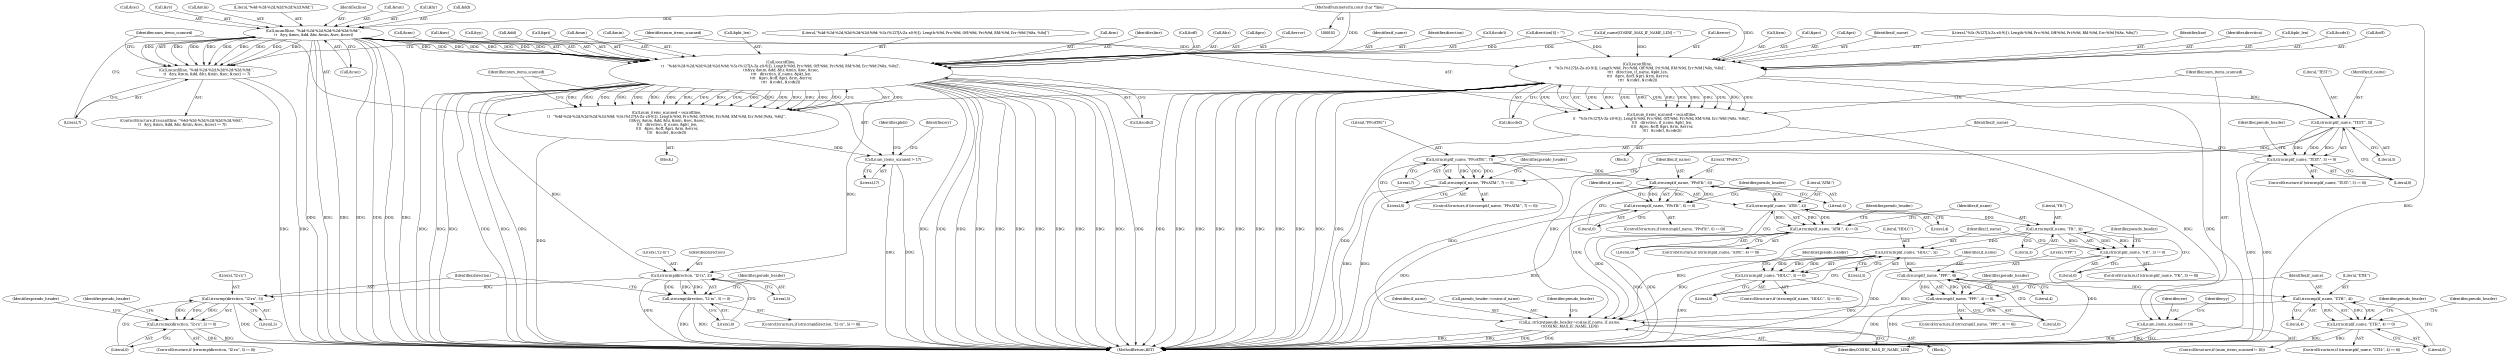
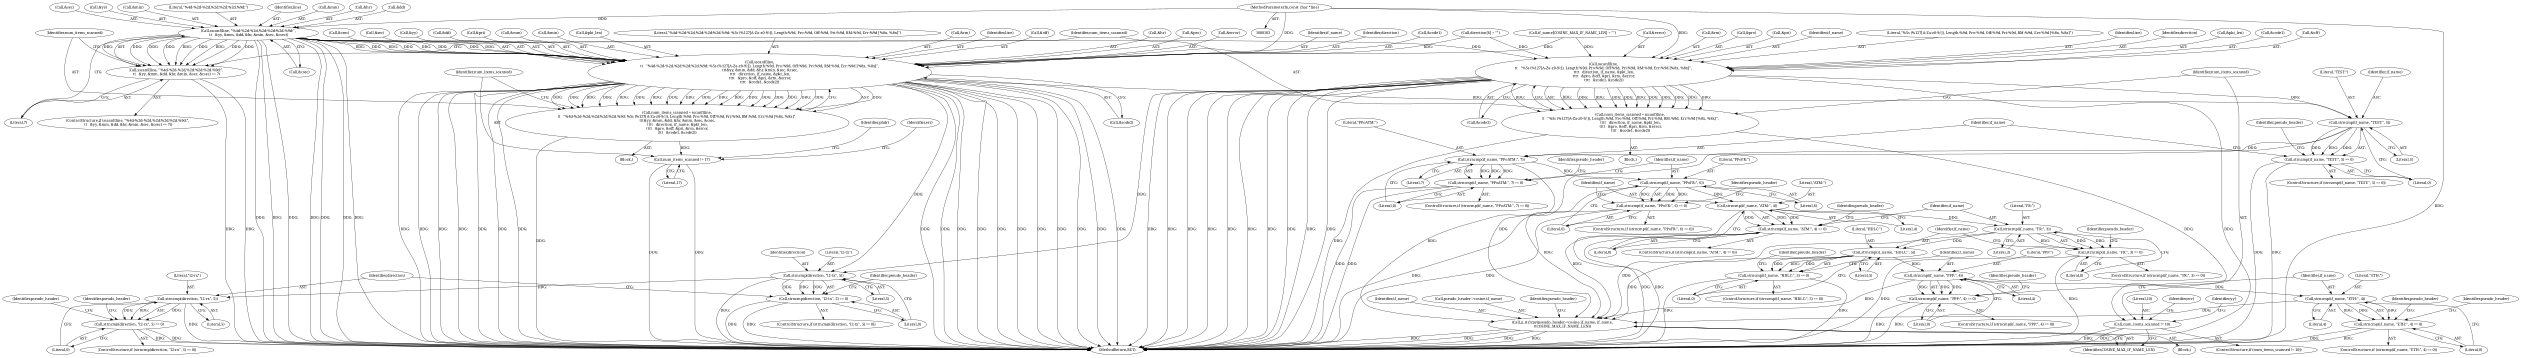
  digraph {
    fontname="Noto Serif"
    node [fontname="Noto Serif"]
    edge [fontname="Noto Serif"]
    n1 [label="(Call,sscanf(line, \"%4d-%2d-%2d,%2d:%2d:%2d.%9d:\",\n \t\t   &yy, &mm, &dd, &hr, &min, &sec, &csec))"]
    n2 [label="(Call,sscanf(line, \"%4d-%2d-%2d,%2d:%2d:%2d.%9d:\",\n \t\t   &yy, &mm, &dd, &hr, &min, &sec, &csec) == 7)"]
    n3 [label="(Call,sscanf(line,\n\t\t   \"%4d-%2d-%2d,%2d:%2d:%2d.%9d: %5s (%127[A-Za-z0-9/:]), Length:%9d, Pro:%9d, Off:%9d, Pri:%9d, RM:%9d, Err:%9d [%8x, %8x]\",\n \t\t\t&yy, &mm, &dd, &hr, &min, &sec, &csec,\n \t\t\t\t   direction, if_name, &pkt_len,\n \t\t\t\t   &pro, &off, &pri, &rm, &error,\n\t\t\t\t   &code1, &code2))"]
    n4 [label="(Call,sscanf(line,\n\t\t   \"%5s (%127[A-Za-z0-9/:]), Length:%9d, Pro:%9d, Off:%9d, Pri:%9d, RM:%9d, Err:%9d [%8x, %8x]\",\n \t\t\t\t   direction, if_name, &pkt_len,\n \t\t\t\t   &pro, &off, &pri, &rm, &error,\n \t\t\t\t   &code1, &code2))"]
    n5 [label="(MethodReturn,RET)"]
    n6 [label="(Call,&csec)"]
    n7 [label="(ControlStructure,if (sscanf(line, \"%4d-%2d-%2d,%2d:%2d:%2d.%9d:\",\n \t\t   &yy, &mm, &dd, &hr, &min, &sec, &csec) == 7))"]
    n8 [label="(Literal,7)"]
    n9 [label="(Call,num_items_scanned = sscanf(line,\n\t\t   \"%4d-%2d-%2d,%2d:%2d:%2d.%9d: %5s (%127[A-Za-z0-9/:]), Length:%9d, Pro:%9d, Off:%9d, Pri:%9d, RM:%9d, Err:%9d [%8x, %8x]\",\n \t\t\t&yy, &mm, &dd, &hr, &min, &sec, &csec,\n \t\t\t\t   direction, if_name, &pkt_len,\n \t\t\t\t   &pro, &off, &pri, &rm, &error,\n\t\t\t\t   &code1, &code2))"]
    n10 [label="(Call,strncmp(if_name, \"TEST:\", 5))"]
    n11 [label="(Call,strncmp(direction, \"l2-tx\", 5))"]
    n12 [label="(Call,&code2)"]
    n13 [label="(Call,num_items_scanned = sscanf(line,\n\t\t   \"%5s (%127[A-Za-z0-9/:]), Length:%9d, Pro:%9d, Off:%9d, Pri:%9d, RM:%9d, Err:%9d [%8x, %8x]\",\n \t\t\t\t   direction, if_name, &pkt_len,\n \t\t\t\t   &pro, &off, &pri, &rm, &error,\n \t\t\t\t   &code1, &code2))"]
    n14 [label="(Call,&code2)"]
    n15 [label="(MethodParameterIn,const char *line)"]
    1000103
    n17 [label="(Call,num_items_scanned != 17)"]
    n18 [label="(Block,)"]
    n19 [label="(Call,strncmp(if_name, \"TEST:\", 5) == 0)"]
    n20 [label="(Call,strncmp(if_name, \"PPoATM:\", 7))"]
    n21 [label="(Call,g_strlcpy(pseudo_header->cosine.if_name, if_name,\n\t\tCOSINE_MAX_IF_NAME_LEN))"]
    n22 [label="(Literal,5)"]
    n23 [label="(Call,strncmp(direction, \"l2-tx\", 5) == 0)"]
    n24 [label="(Call,strncmp(direction, \"l2-rx\", 5))"]
    n25 [label="(Literal,5)"]
    n26 [label="(Literal,17)"]
    n27 [label="(ControlStructure,if (strncmp(if_name, \"TEST:\", 5) == 0))"]
    n28 [label="(Literal,0)"]
    n29 [label="(Call,strncmp(if_name, \"PPoATM:\", 7) == 0)"]
    n30 [label="(Call,strncmp(if_name, \"PPoFR:\", 6))"]
    n31 [label="(Literal,7)"]
    n32 [label="(Identifier,COSINE_MAX_IF_NAME_LEN)"]
    n33 [label="(Block,)"]
    n34 [label="(Literal,0)"]
    n35 [label="(ControlStructure,if (strncmp(if_name, \"PPoATM:\", 7) == 0))"]
    n36 [label="(Call,strncmp(if_name, \"PPoFR:\", 6) == 0)"]
    n37 [label="(Call,strncmp(if_name, \"ATM:\", 4))"]
    n38 [label="(Literal,6)"]
    n39 [label="(Literal,0)"]
    n40 [label="(ControlStructure,if (strncmp(if_name, \"PPoFR:\", 6) == 0))"]
    n41 [label="(Call,strncmp(if_name, \"ATM:\", 4) == 0)"]
    n42 [label="(Call,strncmp(if_name, \"FR:\", 3))"]
    n43 [label="(Literal,4)"]
    n44 [label="(Literal,0)"]
    n45 [label="(ControlStructure,if (strncmp(if_name, \"ATM:\", 4) == 0))"]
    n46 [label="(Call,strncmp(if_name, \"FR:\", 3) == 0)"]
    n47 [label="(Call,strncmp(if_name, \"HDLC:\", 5))"]
    n48 [label="(Literal,3)"]
    n49 [label="(Literal,0)"]
    n50 [label="(ControlStructure,if (strncmp(if_name, \"FR:\", 3) == 0))"]
    n51 [label="(Call,strncmp(if_name, \"HDLC:\", 5) == 0)"]
    n52 [label="(Call,strncmp(if_name, \"PPP:\", 4))"]
    n53 [label="(Literal,5)"]
    n54 [label="(ControlStructure,if (strncmp(if_name, \"HDLC:\", 5) == 0))"]
    n55 [label="(Literal,0)"]
    n56 [label="(Call,strncmp(if_name, \"PPP:\", 4) == 0)"]
    n57 [label="(Call,strncmp(if_name, \"ETH:\", 4))"]
    n58 [label="(Literal,4)"]
    n59 [label="(ControlStructure,if (strncmp(if_name, \"PPP:\", 4) == 0))"]
    n60 [label="(Literal,0)"]
    n61 [label="(Call,strncmp(if_name, \"ETH:\", 4) == 0)"]
    n62 [label="(Literal,4)"]
    n63 [label="(ControlStructure,if (strncmp(if_name, \"ETH:\", 4) == 0))"]
    n64 [label="(Literal,0)"]
    n65 [label="(ControlStructure,if (strncmp(direction, \"l2-tx\", 5) == 0))"]
    n66 [label="(Literal,0)"]
    n67 [label="(Call,strncmp(direction, \"l2-rx\", 5) == 0)"]
    n68 [label="(Literal,5)"]
    n69 [label="(ControlStructure,if (strncmp(direction, \"l2-rx\", 5) == 0))"]
    n70 [label="(Literal,0)"]
    n71 [label="(Call,num_items_scanned != 10)"]
    n72 [label="(Block,)"]
    n73 [label="(ControlStructure,if (num_items_scanned != 10))"]
+   n74 [label="(Literal,10)"]
    n75 [label="(Identifier,if_name)"]
    n76 [label="(Literal,\"ETH:\")"]
    n77 [label="(Identifier,num_items_scanned)"]
    n78 [label="(Call,direction[6] = \"\")"]
    n79 [label="(Identifier,direction)"]
    n80 [label="(Identifier,direction)"]
    n81 [label="(Identifier,num_items_scanned)"]
    n82 [label="(Call,&sec)"]
    n83 [label="(Call,&yy)"]
    n84 [label="(Identifier,pseudo_header)"]
    n85 [label="(Identifier,phdr)"]
    n86 [label="(Call,&rm)"]
    n87 [label="(Call,&code1)"]
    n88 [label="(Call,&min)"]
    n89 [label="(Call,&csec)"]
    n90 [label="(Identifier,if_name)"]
    n91 [label="(Literal,\"%4d-%2d-%2d,%2d:%2d:%2d.%9d:\")"]
    n92 [label="(Identifier,if_name)"]
    n93 [label="(Identifier,if_name)"]
    n94 [label="(Literal,\"TEST:\")"]
    n95 [label="(Call,&pro)"]
    n96 [label="(Identifier,line)"]
    n97 [label="(Identifier,direction)"]
    n98 [label="(Identifier,pseudo_header)"]
    n99 [label="(Call,&sec)"]
    n100 [label="(Identifier,if_name)"]
    n101 [label="(Call,&yy)"]
    n102 [label="(Identifier,err)"]
    n103 [label="(Identifier,err)"]
    n104 [label="(Call,&dd)"]
    n105 [label="(Call,&pri)"]
    n106 [label="(Literal,\"HDLC:\")"]
    n107 [label="(Call,&mm)"]
    n108 [label="(Literal,\"l2-tx\")"]
    n109 [label="(Identifier,pseudo_header)"]
    n110 [label="(Identifier,pseudo_header)"]
    n111 [label="(Identifier,pseudo_header)"]
    n112 [label="(Literal,\"ATM:\")"]
    n113 [label="(Identifier,if_name)"]
    n114 [label="(Call,&pri)"]
    n115 [label="(Identifier,if_name)"]
    n116 [label="(Identifier,if_name)"]
    n117 [label="(Call,&min)"]
    n118 [label="(Identifier,if_name)"]
    n119 [label="(Literal,\"PPP:\")"]
    n120 [label="(Literal,\"%5s (%127[A-Za-z0-9/:]), Length:%9d, Pro:%9d, Off:%9d, Pri:%9d, RM:%9d, Err:%9d [%8x, %8x]\")"]
    n121 [label="(Identifier,pseudo_header)"]
    n122 [label="(Identifier,pseudo_header)"]
    n123 [label="(Call,&mm)"]
    n124 [label="(Call,&pkt_len)"]
    n125 [label="(Call,if_name[COSINE_MAX_IF_NAME_LEN] = \"\")"]
    n126 [label="(Literal,\"PPoATM:\")"]
    n127 [label="(Call,&hr)"]
    n128 [label="(Call,pseudo_header->cosine.if_name)"]
    n129 [label="(Call,&dd)"]
    n130 [label="(Identifier,yy)"]
    n131 [label="(Literal,\"PPoFR:\")"]
    n132 [label="(Identifier,pseudo_header)"]
    n133 [label="(Literal,\"%4d-%2d-%2d,%2d:%2d:%2d.%9d: %5s (%127[A-Za-z0-9/:]), Length:%9d, Pro:%9d, Off:%9d, Pri:%9d, RM:%9d, Err:%9d [%8x, %8x]\")"]
    n134 [label="(Identifier,pseudo_header)"]
    n135 [label="(Identifier,line)"]
    n136 [label="(Call,&rm)"]
    n137 [label="(Identifier,direction)"]
    n138 [label="(Literal,\"FR:\")"]
    n139 [label="(Call,&pkt_len)"]
    n140 [label="(Identifier,pseudo_header)"]
    n141 [label="(Identifier,line)"]
    n142 [label="(Literal,\"l2-rx\")"]
    n143 [label="(Identifier,pseudo_header)"]
    n144 [label="(Identifier,pseudo_header)"]
    n145 [label="(Call,&code1)"]
    n146 [label="(Call,&off)"]
    n147 [label="(Call,&off)"]
    n148 [label="(Identifier,num_items_scanned)"]
    n149 [label="(Call,&error)"]
    n150 [label="(Identifier,if_name)"]
    n151 [label="(Identifier,num_items_scanned)"]
    n152 [label="(Identifier,pseudo_header)"]
    n153 [label="(Call,&hr)"]
    n154 [label="(Identifier,if_name)"]
    n155 [label="(Call,&pro)"]
    n156 [label="(Call,&error)"]
    n1 -> n2 [label="AST: "]
    n1 -> n2 [label="DDG: "]
    n1 -> n2 [label="DDG: "]
    n1 -> n2 [label="DDG: "]
    n1 -> n2 [label="DDG: "]
    n1 -> n2 [label="DDG: "]
    n1 -> n2 [label="DDG: "]
    n1 -> n2 [label="DDG: "]
    n1 -> n2 [label="DDG: "]
    n1 -> n2 [label="DDG: "]
    n1 -> n3 [label="DDG: "]
    n1 -> n3 [label="DDG: "]
    n1 -> n3 [label="DDG: "]
    n1 -> n3 [label="DDG: "]
    n1 -> n3 [label="DDG: "]
    n1 -> n3 [label="DDG: "]
    n1 -> n3 [label="DDG: "]
    n1 -> n3 [label="DDG: "]
    n1 -> n4 [label="DDG: "]
    n1 -> n5 [label="DDG: "]
    n1 -> n5 [label="DDG: "]
    n1 -> n5 [label="DDG: "]
    n1 -> n5 [label="DDG: "]
    n1 -> n5 [label="DDG: "]
    n1 -> n5 [label="DDG: "]
    n1 -> n5 [label="DDG: "]
    n1 -> n6 [label="CFG: "]
    n2 -> n5 [label="DDG: "]
    n2 -> n5 [label="DDG: "]
    n2 -> n7 [label="AST: "]
    n2 -> n8 [label="CFG: "]
    n3 -> n5 [label="DDG: "]
    n3 -> n5 [label="DDG: "]
    n3 -> n5 [label="DDG: "]
    n3 -> n5 [label="DDG: "]
    n3 -> n5 [label="DDG: "]
    n3 -> n5 [label="DDG: "]
    n3 -> n5 [label="DDG: "]
    n3 -> n5 [label="DDG: "]
    n3 -> n5 [label="DDG: "]
    n3 -> n5 [label="DDG: "]
    n3 -> n5 [label="DDG: "]
    n3 -> n5 [label="DDG: "]
    n3 -> n5 [label="DDG: "]
    n3 -> n5 [label="DDG: "]
    n3 -> n5 [label="DDG: "]
    n3 -> n5 [label="DDG: "]
    n3 -> n5 [label="DDG: "]
    n3 -> n5 [label="DDG: "]
    n3 -> n9 [label="AST: "]
    n3 -> n9 [label="DDG: "]
    n3 -> n9 [label="DDG: "]
    n3 -> n9 [label="DDG: "]
    n3 -> n9 [label="DDG: "]
    n3 -> n9 [label="DDG: "]
    n3 -> n9 [label="DDG: "]
    n3 -> n9 [label="DDG: "]
    n3 -> n9 [label="DDG: "]
    n3 -> n9 [label="DDG: "]
    n3 -> n9 [label="DDG: "]
    n3 -> n9 [label="DDG: "]
    n3 -> n9 [label="DDG: "]
    n3 -> n9 [label="DDG: "]
    n3 -> n9 [label="DDG: "]
    n3 -> n9 [label="DDG: "]
    n3 -> n9 [label="DDG: "]
    n3 -> n9 [label="DDG: "]
    n3 -> n9 [label="DDG: "]
    n3 -> n9 [label="DDG: "]
    n3 -> n10 [label="DDG: "]
    n3 -> n11 [label="DDG: "]
    n3 -> n12 [label="CFG: "]
    n4 -> n5 [label="DDG: "]
    n4 -> n5 [label="DDG: "]
    n4 -> n5 [label="DDG: "]
    n4 -> n5 [label="DDG: "]
    n4 -> n5 [label="DDG: "]
    n4 -> n5 [label="DDG: "]
    n4 -> n5 [label="DDG: "]
    n4 -> n5 [label="DDG: "]
    n4 -> n5 [label="DDG: "]
    n4 -> n5 [label="DDG: "]
    n4 -> n5 [label="DDG: "]
    n4 -> n10 [label="DDG: "]
    n4 -> n11 [label="DDG: "]
    n4 -> n13 [label="AST: "]
    n4 -> n13 [label="DDG: "]
    n4 -> n13 [label="DDG: "]
    n4 -> n13 [label="DDG: "]
    n4 -> n13 [label="DDG: "]
    n4 -> n13 [label="DDG: "]
    n4 -> n13 [label="DDG: "]
    n4 -> n13 [label="DDG: "]
    n4 -> n13 [label="DDG: "]
    n4 -> n13 [label="DDG: "]
    n4 -> n13 [label="DDG: "]
    n4 -> n13 [label="DDG: "]
    n4 -> n13 [label="DDG: "]
    n4 -> n14 [label="CFG: "]
    n6 -> n1 [label="AST: "]
    n8 -> n1 [label="CFG: "]
    n8 -> n2 [label="AST: "]
    n9 -> n3 [label="CFG: "]
    n9 -> n5 [label="DDG: "]
    n9 -> n17 [label="DDG: "]
    n9 -> n18 [label="AST: "]
    n10 -> n19 [label="AST: "]
    n10 -> n19 [label="DDG: "]
    n10 -> n19 [label="DDG: "]
    n10 -> n19 [label="DDG: "]
    n10 -> n20 [label="DDG: "]
    n10 -> n21 [label="DDG: "]
    n10 -> n22 [label="CFG: "]
    n11 -> n5 [label="DDG: "]
    n11 -> n23 [label="AST: "]
    n11 -> n23 [label="DDG: "]
    n11 -> n23 [label="DDG: "]
    n11 -> n23 [label="DDG: "]
    n11 -> n24 [label="DDG: "]
    n11 -> n25 [label="CFG: "]
    n12 -> n3 [label="AST: "]
    n13 -> n4 [label="CFG: "]
    n13 -> n5 [label="DDG: "]
    n13 -> n71 [label="DDG: "]
    n13 -> n72 [label="AST: "]
    n14 -> n4 [label="AST: "]
    n15 -> n1 [label="DDG: "]
    n15 -> n3 [label="DDG: "]
    n15 -> n4 [label="DDG: "]
    n15 -> n5 [label="DDG: "]
    n15 -> 1000103 [label="AST: "]
    n17 -> n5 [label="DDG: "]
    n17 -> n5 [label="DDG: "]
    n17 -> n26 [label="CFG: "]
    n19 -> n5 [label="DDG: "]
    n19 -> n5 [label="DDG: "]
    n19 -> n27 [label="AST: "]
    n19 -> n28 [label="CFG: "]
    n20 -> n21 [label="DDG: "]
    n20 -> n29 [label="AST: "]
    n20 -> n29 [label="DDG: "]
    n20 -> n29 [label="DDG: "]
    n20 -> n29 [label="DDG: "]
    n20 -> n30 [label="DDG: "]
    n20 -> n31 [label="CFG: "]
    n21 -> n5 [label="DDG: "]
    n21 -> n5 [label="DDG: "]
    n21 -> n5 [label="DDG: "]
    n21 -> n5 [label="DDG: "]
    n21 -> n32 [label="CFG: "]
    n21 -> n33 [label="AST: "]
    n22 -> n10 [label="AST: "]
    n23 -> n5 [label="DDG: "]
    n23 -> n5 [label="DDG: "]
    n23 -> n65 [label="AST: "]
    n23 -> n66 [label="CFG: "]
    n24 -> n5 [label="DDG: "]
    n24 -> n67 [label="AST: "]
    n24 -> n67 [label="DDG: "]
    n24 -> n67 [label="DDG: "]
    n24 -> n67 [label="DDG: "]
    n24 -> n68 [label="CFG: "]
    n25 -> n11 [label="AST: "]
-   n26 -> n17 [label="AST: "]
+   n26 -> n17 [label="CFG: "]
    n28 -> n10 [label="CFG: "]
    n28 -> n19 [label="AST: "]
    n29 -> n5 [label="DDG: "]
    n29 -> n5 [label="DDG: "]
    n29 -> n34 [label="CFG: "]
    n29 -> n35 [label="AST: "]
    n30 -> n21 [label="DDG: "]
    n30 -> n36 [label="AST: "]
    n30 -> n36 [label="DDG: "]
    n30 -> n36 [label="DDG: "]
    n30 -> n36 [label="DDG: "]
    n30 -> n37 [label="DDG: "]
    n30 -> n38 [label="CFG: "]
    n31 -> n20 [label="AST: "]
    n32 -> n21 [label="AST: "]
    n34 -> n20 [label="CFG: "]
    n34 -> n29 [label="AST: "]
    n36 -> n5 [label="DDG: "]
    n36 -> n5 [label="DDG: "]
    n36 -> n39 [label="CFG: "]
    n36 -> n40 [label="AST: "]
    n37 -> n21 [label="DDG: "]
    n37 -> n41 [label="AST: "]
    n37 -> n41 [label="DDG: "]
    n37 -> n41 [label="DDG: "]
    n37 -> n41 [label="DDG: "]
    n37 -> n42 [label="DDG: "]
    n37 -> n43 [label="CFG: "]
    n38 -> n30 [label="AST: "]
    n39 -> n30 [label="CFG: "]
    n39 -> n36 [label="AST: "]
    n41 -> n5 [label="DDG: "]
    n41 -> n5 [label="DDG: "]
    n41 -> n44 [label="CFG: "]
    n41 -> n45 [label="AST: "]
    n42 -> n21 [label="DDG: "]
    n42 -> n46 [label="AST: "]
    n42 -> n46 [label="DDG: "]
    n42 -> n46 [label="DDG: "]
    n42 -> n46 [label="DDG: "]
    n42 -> n47 [label="DDG: "]
    n42 -> n48 [label="CFG: "]
    n43 -> n37 [label="AST: "]
    n44 -> n37 [label="CFG: "]
    n44 -> n41 [label="AST: "]
    n46 -> n5 [label="DDG: "]
    n46 -> n5 [label="DDG: "]
    n46 -> n49 [label="CFG: "]
    n46 -> n50 [label="AST: "]
    n47 -> n21 [label="DDG: "]
    n47 -> n51 [label="AST: "]
    n47 -> n51 [label="DDG: "]
    n47 -> n51 [label="DDG: "]
    n47 -> n51 [label="DDG: "]
    n47 -> n52 [label="DDG: "]
    n47 -> n53 [label="CFG: "]
    n48 -> n42 [label="AST: "]
    n49 -> n42 [label="CFG: "]
    n49 -> n46 [label="AST: "]
    n51 -> n5 [label="DDG: "]
    n51 -> n5 [label="DDG: "]
    n51 -> n54 [label="AST: "]
    n51 -> n55 [label="CFG: "]
    n52 -> n21 [label="DDG: "]
    n52 -> n56 [label="AST: "]
    n52 -> n56 [label="DDG: "]
    n52 -> n56 [label="DDG: "]
    n52 -> n56 [label="DDG: "]
    n52 -> n57 [label="DDG: "]
    n52 -> n58 [label="CFG: "]
    n53 -> n47 [label="AST: "]
    n55 -> n47 [label="CFG: "]
    n55 -> n51 [label="AST: "]
    n56 -> n5 [label="DDG: "]
    n56 -> n5 [label="DDG: "]
    n56 -> n59 [label="AST: "]
    n56 -> n60 [label="CFG: "]
    n57 -> n21 [label="DDG: "]
    n57 -> n61 [label="AST: "]
    n57 -> n61 [label="DDG: "]
    n57 -> n61 [label="DDG: "]
    n57 -> n61 [label="DDG: "]
    n57 -> n62 [label="CFG: "]
    n58 -> n52 [label="AST: "]
    n60 -> n52 [label="CFG: "]
    n60 -> n56 [label="AST: "]
    n61 -> n5 [label="DDG: "]
    n61 -> n5 [label="DDG: "]
    n61 -> n63 [label="AST: "]
    n61 -> n64 [label="CFG: "]
    n62 -> n57 [label="AST: "]
    n64 -> n57 [label="CFG: "]
    n64 -> n61 [label="AST: "]
    n66 -> n11 [label="CFG: "]
    n66 -> n23 [label="AST: "]
    n67 -> n5 [label="DDG: "]
    n67 -> n5 [label="DDG: "]
    n67 -> n69 [label="AST: "]
    n67 -> n70 [label="CFG: "]
    n68 -> n24 [label="AST: "]
    n70 -> n24 [label="CFG: "]
    n70 -> n67 [label="AST: "]
    n71 -> n5 [label="DDG: "]
    n71 -> n5 [label="DDG: "]
    n71 -> n32 [label="CFG: "]
    n71 -> n73 [label="AST: "]
+   n74 -> n71 [label="AST: "]
    n75 -> n3 [label="AST: "]
    n76 -> n57 [label="AST: "]
    n77 -> n13 [label="CFG: "]
    n77 -> n71 [label="AST: "]
    n78 -> n3 [label="DDG: "]
    n78 -> n4 [label="DDG: "]
    n79 -> n11 [label="AST: "]
    n80 -> n3 [label="AST: "]
    n81 -> n2 [label="CFG: "]
    n81 -> n13 [label="AST: "]
    n82 -> n1 [label="AST: "]
    n83 -> n1 [label="AST: "]
    n84 -> n67 [label="CFG: "]
    n85 -> n17 [label="CFG: "]
    n86 -> n4 [label="AST: "]
    n87 -> n3 [label="AST: "]
    n88 -> n1 [label="AST: "]
    n89 -> n3 [label="AST: "]
    n90 -> n56 [label="CFG: "]
    n90 -> n57 [label="AST: "]
    n91 -> n1 [label="AST: "]
    n92 -> n51 [label="CFG: "]
    n92 -> n52 [label="AST: "]
    n93 -> n46 [label="CFG: "]
    n93 -> n47 [label="AST: "]
    n94 -> n10 [label="AST: "]
    n95 -> n4 [label="AST: "]
    n96 -> n1 [label="AST: "]
    n97 -> n23 [label="CFG: "]
    n97 -> n24 [label="AST: "]
    n98 -> n23 [label="CFG: "]
    n99 -> n3 [label="AST: "]
    n100 -> n19 [label="CFG: "]
    n100 -> n20 [label="AST: "]
    n101 -> n3 [label="AST: "]
    n102 -> n17 [label="CFG: "]
    n103 -> n71 [label="CFG: "]
    n104 -> n3 [label="AST: "]
    n105 -> n3 [label="AST: "]
    n106 -> n47 [label="AST: "]
    n107 -> n3 [label="AST: "]
    n108 -> n11 [label="AST: "]
    n109 -> n29 [label="CFG: "]
    n110 -> n46 [label="CFG: "]
    n111 -> n41 [label="CFG: "]
    n112 -> n37 [label="AST: "]
    n113 -> n29 [label="CFG: "]
    n113 -> n30 [label="AST: "]
    n114 -> n4 [label="AST: "]
    n115 -> n21 [label="AST: "]
    n116 -> n10 [label="AST: "]
    n117 -> n3 [label="AST: "]
    n118 -> n4 [label="AST: "]
    n119 -> n52 [label="AST: "]
    n120 -> n4 [label="AST: "]
    n121 -> n19 [label="CFG: "]
    n122 -> n61 [label="CFG: "]
    n123 -> n1 [label="AST: "]
    n124 -> n3 [label="AST: "]
    n125 -> n3 [label="DDG: "]
    n125 -> n4 [label="DDG: "]
    n126 -> n20 [label="AST: "]
    n127 -> n1 [label="AST: "]
    n128 -> n21 [label="AST: "]
    n129 -> n1 [label="AST: "]
    n130 -> n71 [label="CFG: "]
    n131 -> n30 [label="AST: "]
    n132 -> n51 [label="CFG: "]
    n133 -> n3 [label="AST: "]
    n134 -> n21 [label="CFG: "]
    n135 -> n4 [label="AST: "]
    n136 -> n3 [label="AST: "]
    n137 -> n4 [label="AST: "]
    n138 -> n42 [label="AST: "]
    n139 -> n4 [label="AST: "]
    n140 -> n67 [label="CFG: "]
    n141 -> n3 [label="AST: "]
    n142 -> n24 [label="AST: "]
    n143 -> n61 [label="CFG: "]
    n144 -> n36 [label="CFG: "]
    n145 -> n4 [label="AST: "]
    n146 -> n4 [label="AST: "]
    n147 -> n3 [label="AST: "]
    n148 -> n2 [label="CFG: "]
    n148 -> n9 [label="AST: "]
    n149 -> n4 [label="AST: "]
    n150 -> n36 [label="CFG: "]
    n150 -> n37 [label="AST: "]
    n151 -> n9 [label="CFG: "]
    n151 -> n17 [label="AST: "]
    n152 -> n56 [label="CFG: "]
    n153 -> n3 [label="AST: "]
    n154 -> n41 [label="CFG: "]
    n154 -> n42 [label="AST: "]
    n155 -> n3 [label="AST: "]
    n156 -> n3 [label="AST: "]
  }
